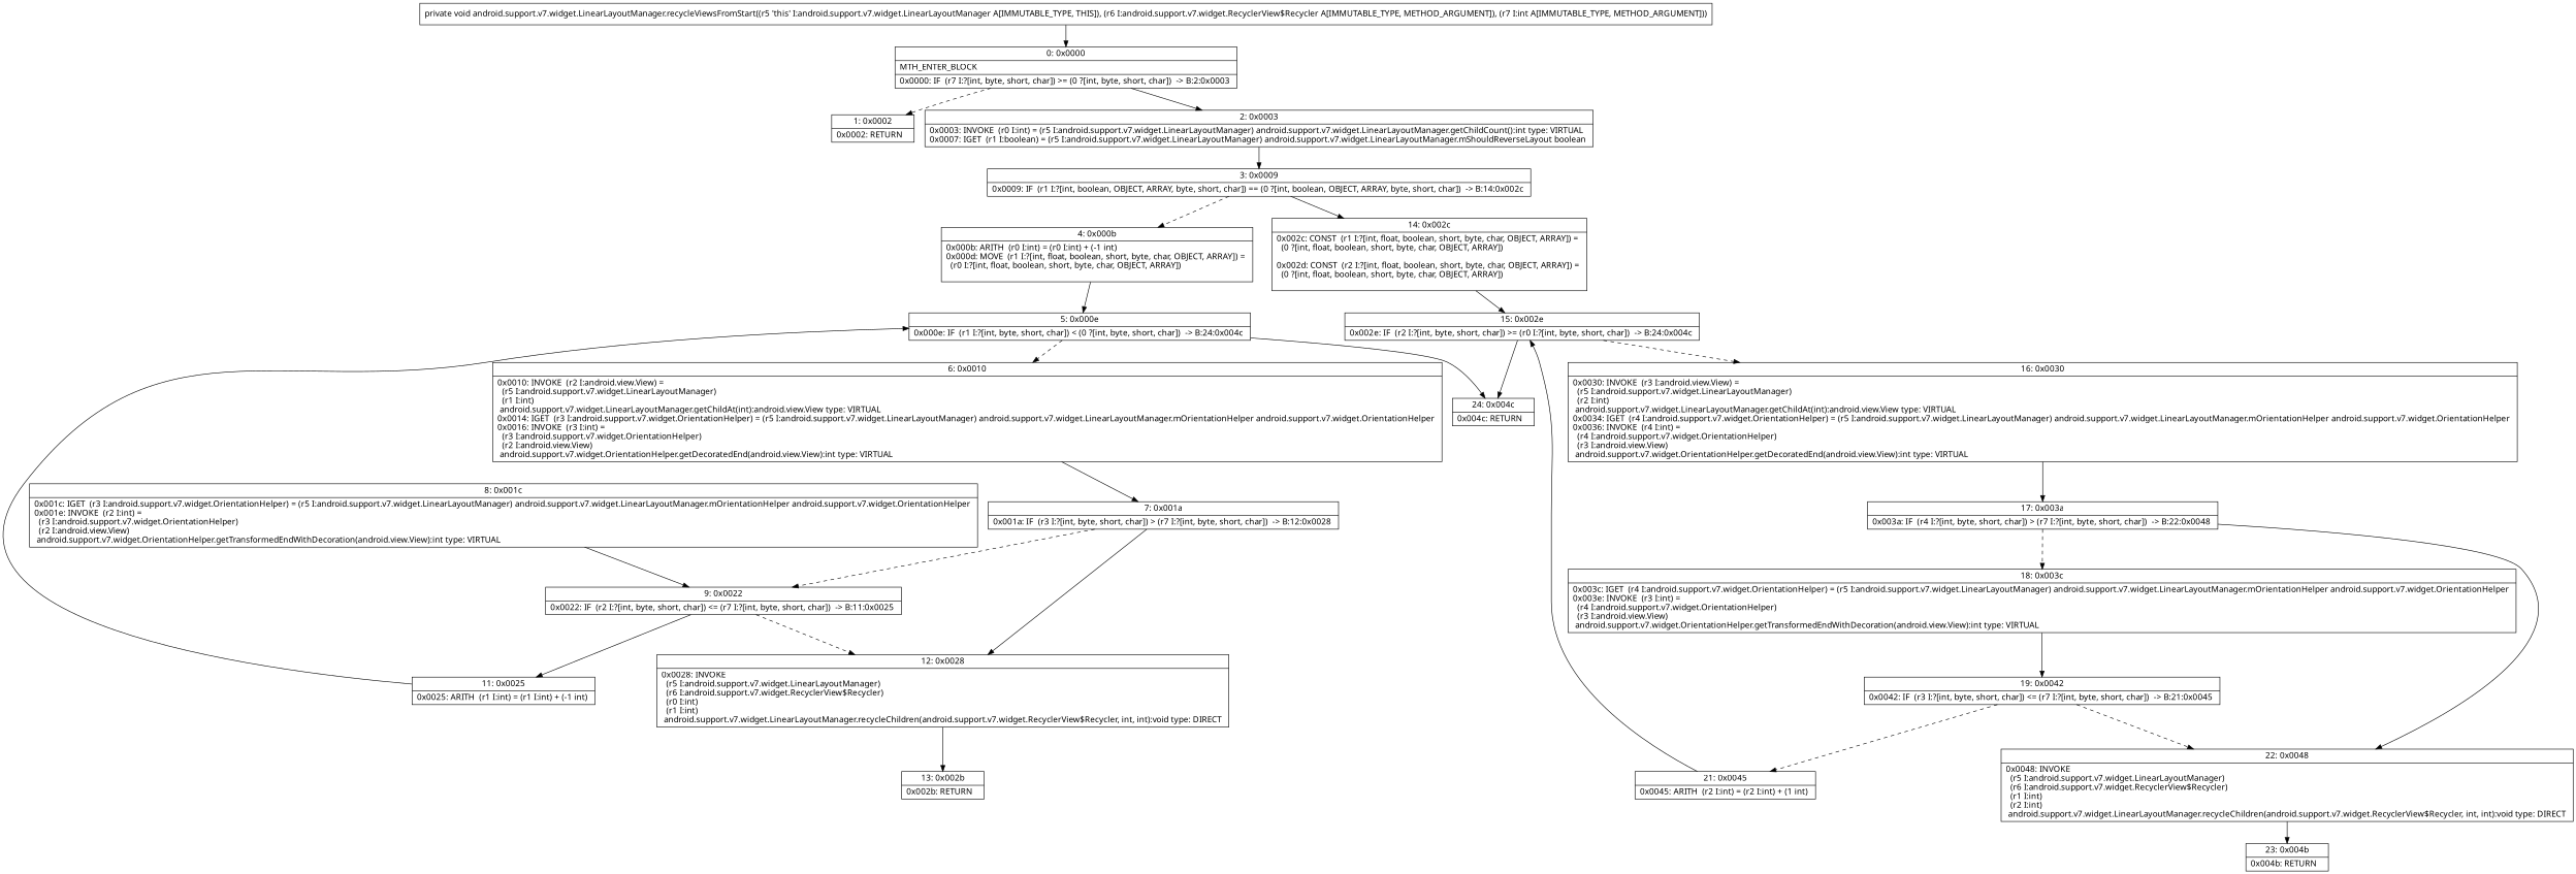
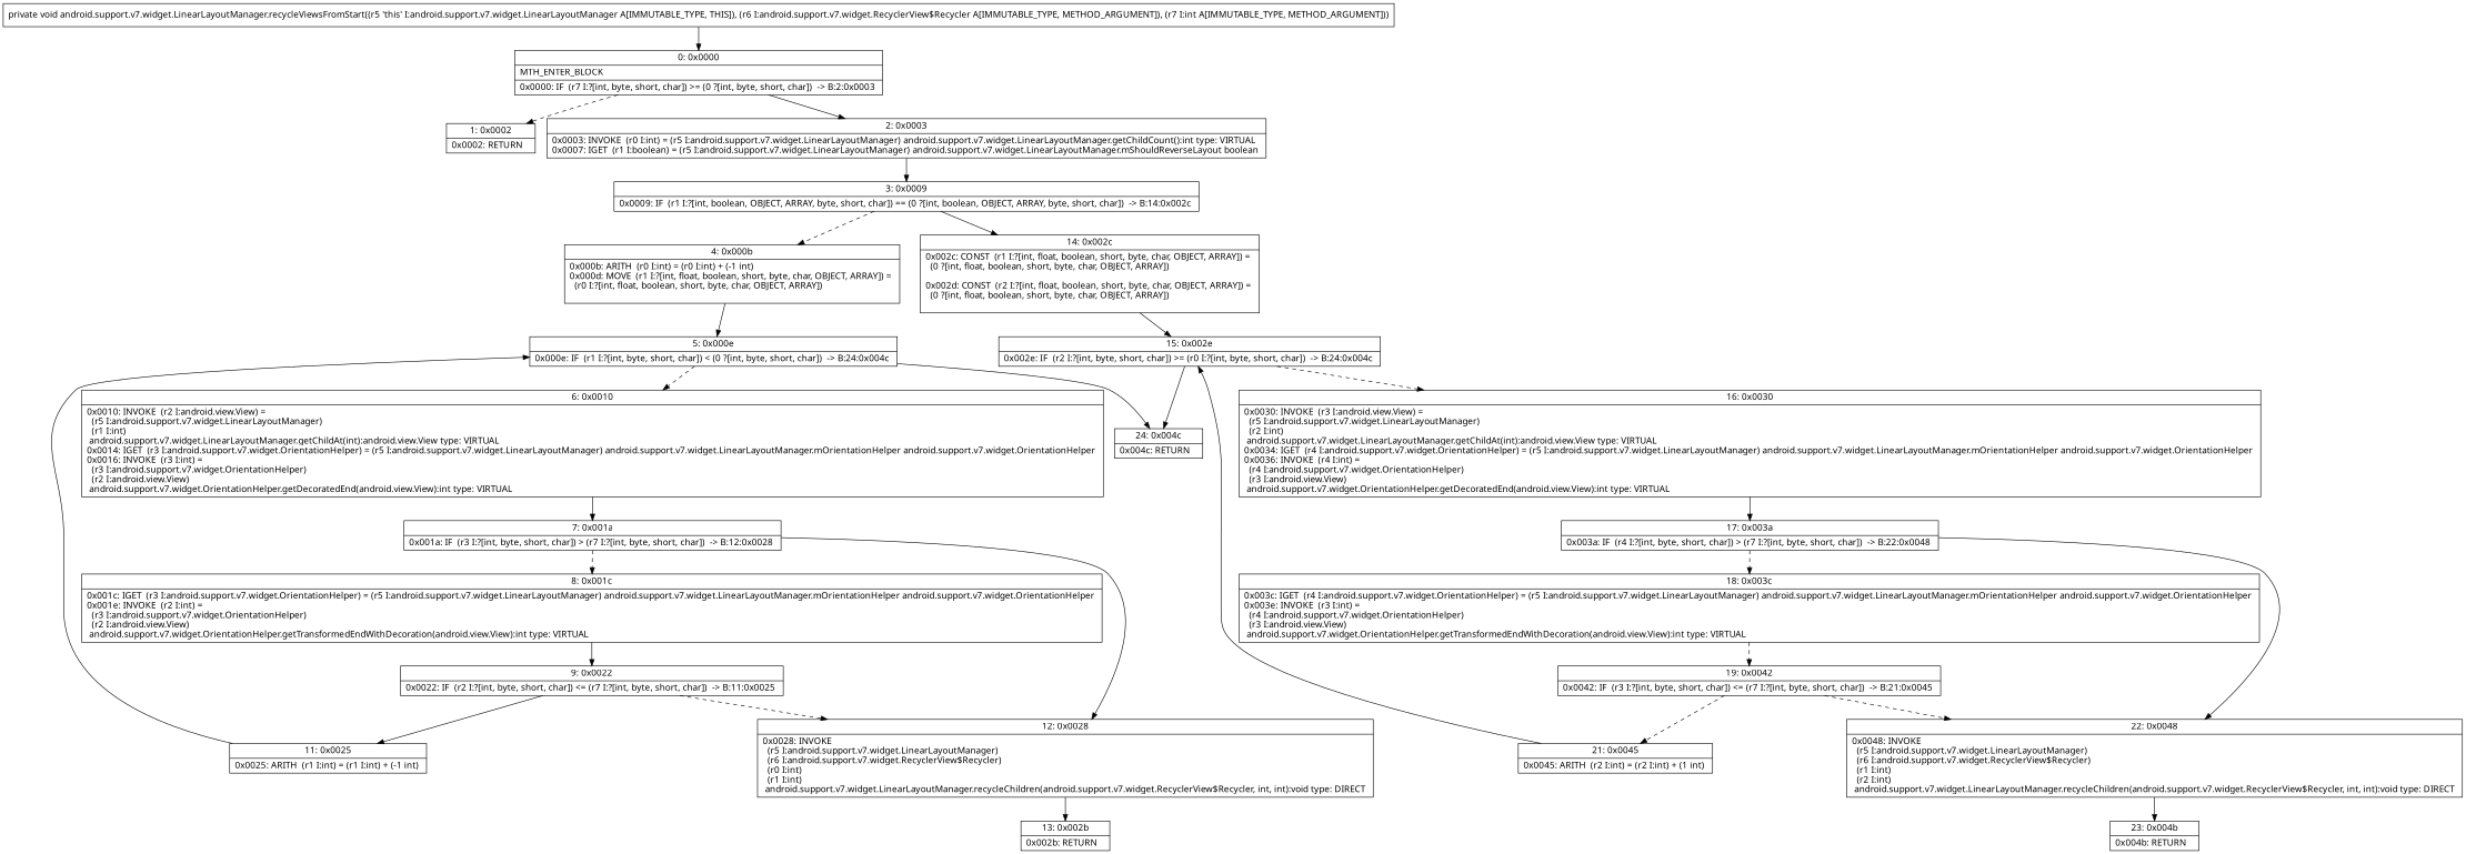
  digraph {
    fontname="Noto Sans"
    node [fontname="Noto Sans" shape=record]
    edge [fontname="Noto Sans"]
    n1 [label="{0\:\ 0x0000|MTH_ENTER_BLOCK\l|0x0000: IF  (r7 I:?[int, byte, short, char]) \>= (0 ?[int, byte, short, char])  \-\> B:2:0x0003 \l}"]
    n2 [label="{1\:\ 0x0002|0x0002: RETURN   \l}"]
    n3 [label="{2\:\ 0x0003|0x0003: INVOKE  (r0 I:int) = (r5 I:android.support.v7.widget.LinearLayoutManager) android.support.v7.widget.LinearLayoutManager.getChildCount():int type: VIRTUAL \l0x0007: IGET  (r1 I:boolean) = (r5 I:android.support.v7.widget.LinearLayoutManager) android.support.v7.widget.LinearLayoutManager.mShouldReverseLayout boolean \l}"]
    n4 [label="{3\:\ 0x0009|0x0009: IF  (r1 I:?[int, boolean, OBJECT, ARRAY, byte, short, char]) == (0 ?[int, boolean, OBJECT, ARRAY, byte, short, char])  \-\> B:14:0x002c \l}"]
    n5 [label="{4\:\ 0x000b|0x000b: ARITH  (r0 I:int) = (r0 I:int) + (\-1 int) \l0x000d: MOVE  (r1 I:?[int, float, boolean, short, byte, char, OBJECT, ARRAY]) = \l  (r0 I:?[int, float, boolean, short, byte, char, OBJECT, ARRAY])\l \l}"]
    n6 [label="{14\:\ 0x002c|0x002c: CONST  (r1 I:?[int, float, boolean, short, byte, char, OBJECT, ARRAY]) = \l  (0 ?[int, float, boolean, short, byte, char, OBJECT, ARRAY])\l \l0x002d: CONST  (r2 I:?[int, float, boolean, short, byte, char, OBJECT, ARRAY]) = \l  (0 ?[int, float, boolean, short, byte, char, OBJECT, ARRAY])\l \l}"]
    n7 [label="{5\:\ 0x000e|0x000e: IF  (r1 I:?[int, byte, short, char]) \< (0 ?[int, byte, short, char])  \-\> B:24:0x004c \l}"]
    n8 [label="{15\:\ 0x002e|0x002e: IF  (r2 I:?[int, byte, short, char]) \>= (r0 I:?[int, byte, short, char])  \-\> B:24:0x004c \l}"]
    n9 [label="{6\:\ 0x0010|0x0010: INVOKE  (r2 I:android.view.View) = \l  (r5 I:android.support.v7.widget.LinearLayoutManager)\l  (r1 I:int)\l android.support.v7.widget.LinearLayoutManager.getChildAt(int):android.view.View type: VIRTUAL \l0x0014: IGET  (r3 I:android.support.v7.widget.OrientationHelper) = (r5 I:android.support.v7.widget.LinearLayoutManager) android.support.v7.widget.LinearLayoutManager.mOrientationHelper android.support.v7.widget.OrientationHelper \l0x0016: INVOKE  (r3 I:int) = \l  (r3 I:android.support.v7.widget.OrientationHelper)\l  (r2 I:android.view.View)\l android.support.v7.widget.OrientationHelper.getDecoratedEnd(android.view.View):int type: VIRTUAL \l}"]
    n10 [label="{24\:\ 0x004c|0x004c: RETURN   \l}"]
    n11 [label="{7\:\ 0x001a|0x001a: IF  (r3 I:?[int, byte, short, char]) \> (r7 I:?[int, byte, short, char])  \-\> B:12:0x0028 \l}"]
    n12 [label="{8\:\ 0x001c|0x001c: IGET  (r3 I:android.support.v7.widget.OrientationHelper) = (r5 I:android.support.v7.widget.LinearLayoutManager) android.support.v7.widget.LinearLayoutManager.mOrientationHelper android.support.v7.widget.OrientationHelper \l0x001e: INVOKE  (r2 I:int) = \l  (r3 I:android.support.v7.widget.OrientationHelper)\l  (r2 I:android.view.View)\l android.support.v7.widget.OrientationHelper.getTransformedEndWithDecoration(android.view.View):int type: VIRTUAL \l}"]
    n13 [label="{12\:\ 0x0028|0x0028: INVOKE  \l  (r5 I:android.support.v7.widget.LinearLayoutManager)\l  (r6 I:android.support.v7.widget.RecyclerView$Recycler)\l  (r0 I:int)\l  (r1 I:int)\l android.support.v7.widget.LinearLayoutManager.recycleChildren(android.support.v7.widget.RecyclerView$Recycler, int, int):void type: DIRECT \l}"]
    n14 [label="{9\:\ 0x0022|0x0022: IF  (r2 I:?[int, byte, short, char]) \<= (r7 I:?[int, byte, short, char])  \-\> B:11:0x0025 \l}"]
    n15 [label="{13\:\ 0x002b|0x002b: RETURN   \l}"]
    n16 [label="{11\:\ 0x0025|0x0025: ARITH  (r1 I:int) = (r1 I:int) + (\-1 int) \l}"]
    n17 [label="{16\:\ 0x0030|0x0030: INVOKE  (r3 I:android.view.View) = \l  (r5 I:android.support.v7.widget.LinearLayoutManager)\l  (r2 I:int)\l android.support.v7.widget.LinearLayoutManager.getChildAt(int):android.view.View type: VIRTUAL \l0x0034: IGET  (r4 I:android.support.v7.widget.OrientationHelper) = (r5 I:android.support.v7.widget.LinearLayoutManager) android.support.v7.widget.LinearLayoutManager.mOrientationHelper android.support.v7.widget.OrientationHelper \l0x0036: INVOKE  (r4 I:int) = \l  (r4 I:android.support.v7.widget.OrientationHelper)\l  (r3 I:android.view.View)\l android.support.v7.widget.OrientationHelper.getDecoratedEnd(android.view.View):int type: VIRTUAL \l}"]
    n18 [label="{17\:\ 0x003a|0x003a: IF  (r4 I:?[int, byte, short, char]) \> (r7 I:?[int, byte, short, char])  \-\> B:22:0x0048 \l}"]
    n19 [label="{18\:\ 0x003c|0x003c: IGET  (r4 I:android.support.v7.widget.OrientationHelper) = (r5 I:android.support.v7.widget.LinearLayoutManager) android.support.v7.widget.LinearLayoutManager.mOrientationHelper android.support.v7.widget.OrientationHelper \l0x003e: INVOKE  (r3 I:int) = \l  (r4 I:android.support.v7.widget.OrientationHelper)\l  (r3 I:android.view.View)\l android.support.v7.widget.OrientationHelper.getTransformedEndWithDecoration(android.view.View):int type: VIRTUAL \l}"]
    n20 [label="{22\:\ 0x0048|0x0048: INVOKE  \l  (r5 I:android.support.v7.widget.LinearLayoutManager)\l  (r6 I:android.support.v7.widget.RecyclerView$Recycler)\l  (r1 I:int)\l  (r2 I:int)\l android.support.v7.widget.LinearLayoutManager.recycleChildren(android.support.v7.widget.RecyclerView$Recycler, int, int):void type: DIRECT \l}"]
    n21 [label="{19\:\ 0x0042|0x0042: IF  (r3 I:?[int, byte, short, char]) \<= (r7 I:?[int, byte, short, char])  \-\> B:21:0x0045 \l}"]
    n22 [label="{23\:\ 0x004b|0x004b: RETURN   \l}"]
    n23 [label="{21\:\ 0x0045|0x0045: ARITH  (r2 I:int) = (r2 I:int) + (1 int) \l}"]
    n24 [label="{private void android.support.v7.widget.LinearLayoutManager.recycleViewsFromStart((r5 'this' I:android.support.v7.widget.LinearLayoutManager A[IMMUTABLE_TYPE, THIS]), (r6 I:android.support.v7.widget.RecyclerView$Recycler A[IMMUTABLE_TYPE, METHOD_ARGUMENT]), (r7 I:int A[IMMUTABLE_TYPE, METHOD_ARGUMENT])) }"]
    n1 -> n2 [style=dashed]
    n1 -> n3
    n3 -> n4
    n4 -> n5 [style=dashed]
    n4 -> n6
    n5 -> n7
    n6 -> n8
    n7 -> n9 [style=dashed]
    n7 -> n10
    n8 -> n10
    n8 -> n17 [style=dashed]
    n9 -> n11
-   n11 -> n14 [style=dashed]
+   n11 -> n12 [style=dashed]
    n11 -> n13
    n12 -> n14
    n13 -> n15
    n14 -> n13 [style=dashed]
    n14 -> n16
    n16 -> n7
    n17 -> n18
    n18 -> n19 [style=dashed]
    n18 -> n20
-   n19 -> n21
+   n19 -> n21 [style=dashed]
    n20 -> n22
    n21 -> n20 [style=dashed]
    n21 -> n23 [style=dashed]
    n23 -> n8
    n24 -> n1
  }
